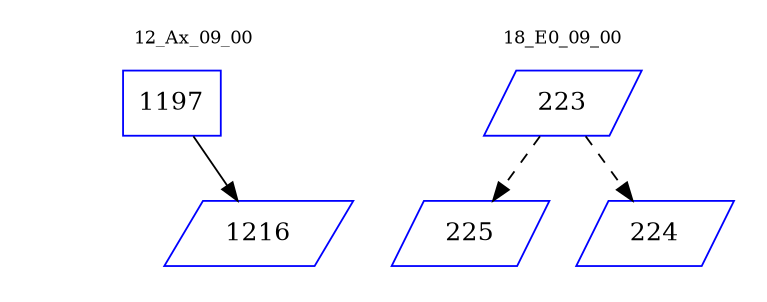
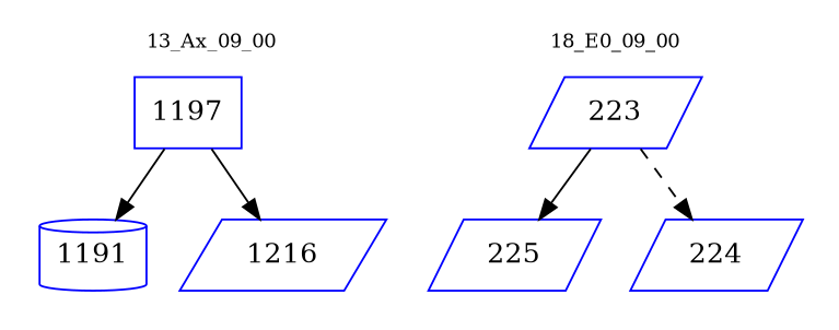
  digraph {
    node [color=blue shape=parallelogram]
    edge [color=black style=solid]
    n1 [label=1197 shape=box]
+   n2 [label=1191 shape=cylinder]
    n3 [label=1216]
    n4 [label=223]
    n5 [label=225]
    n6 [label=224]
    subgraph cluster_1 {
      color=white
      fontsize=10
-     label="12_Ax_09_00"
+     label="13_Ax_09_00"
      n1
+     n2
      n3
    }
    subgraph cluster_2 {
      color=white
      fontsize=10
      label="18_E0_09_00"
      n4
      n5
      n6
    }
+   n1 -> n2
    n1 -> n3
-   n4 -> n5 [style=dashed]
+   n4 -> n5
    n4 -> n6 [style=dashed]
  }
